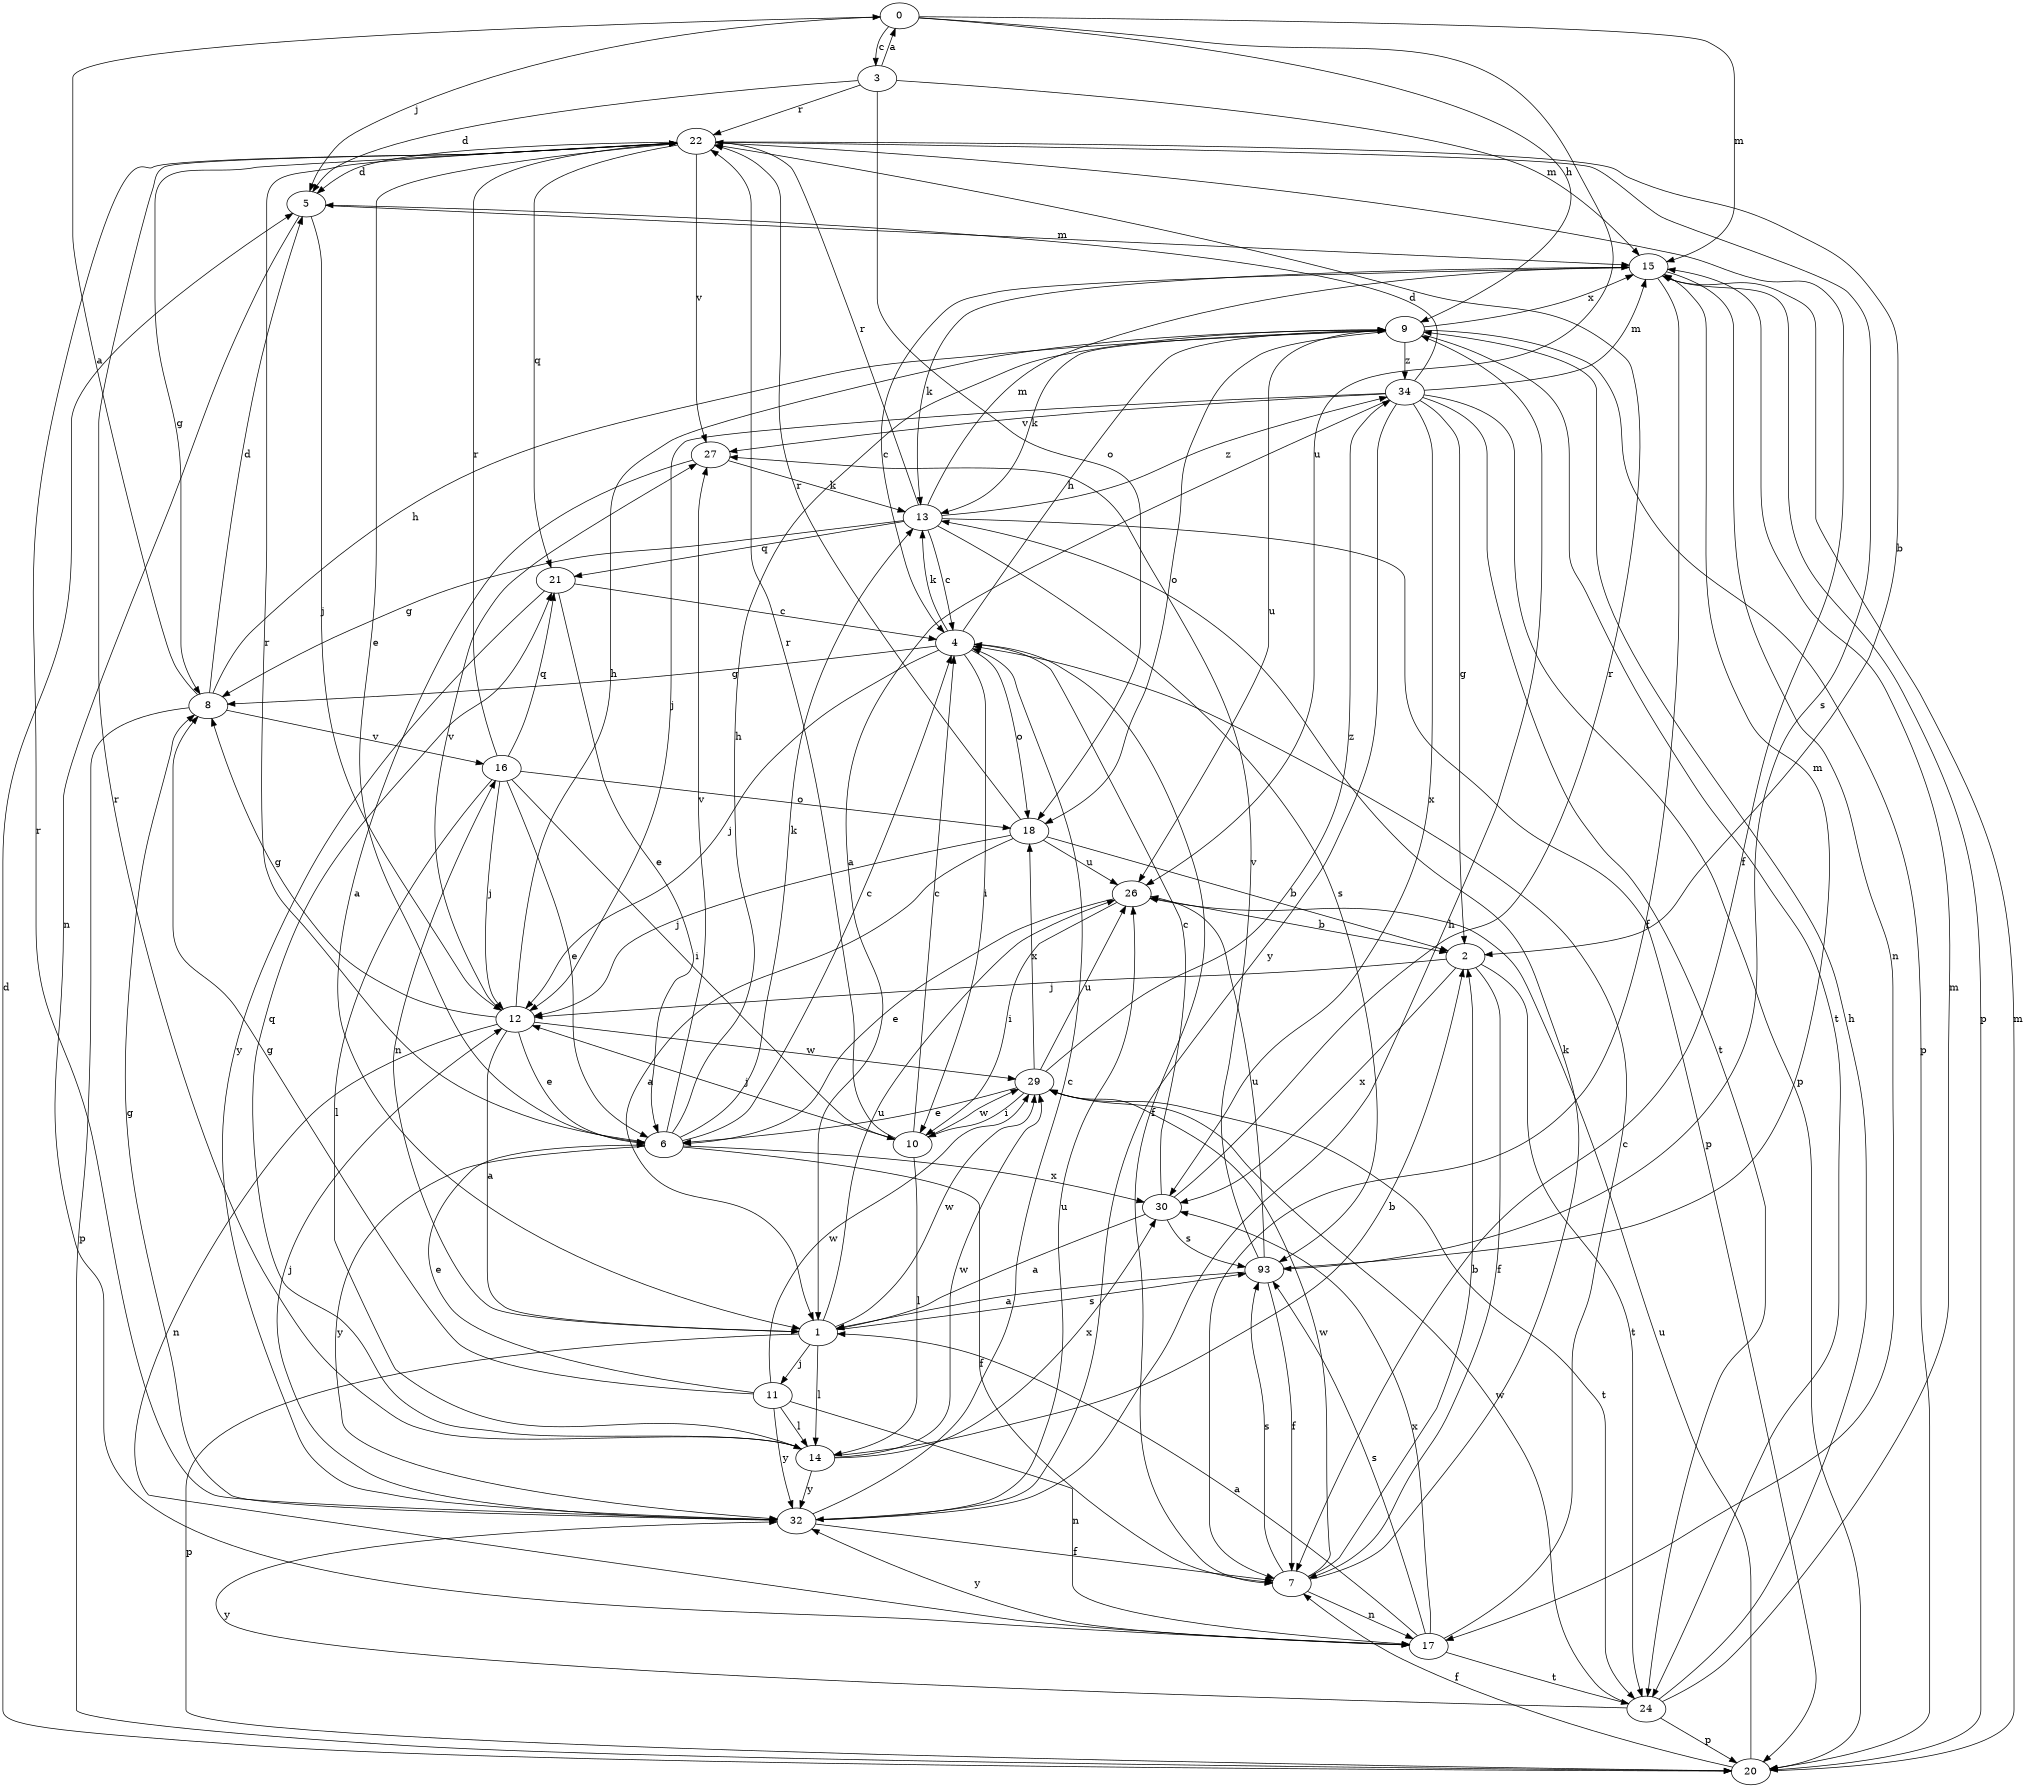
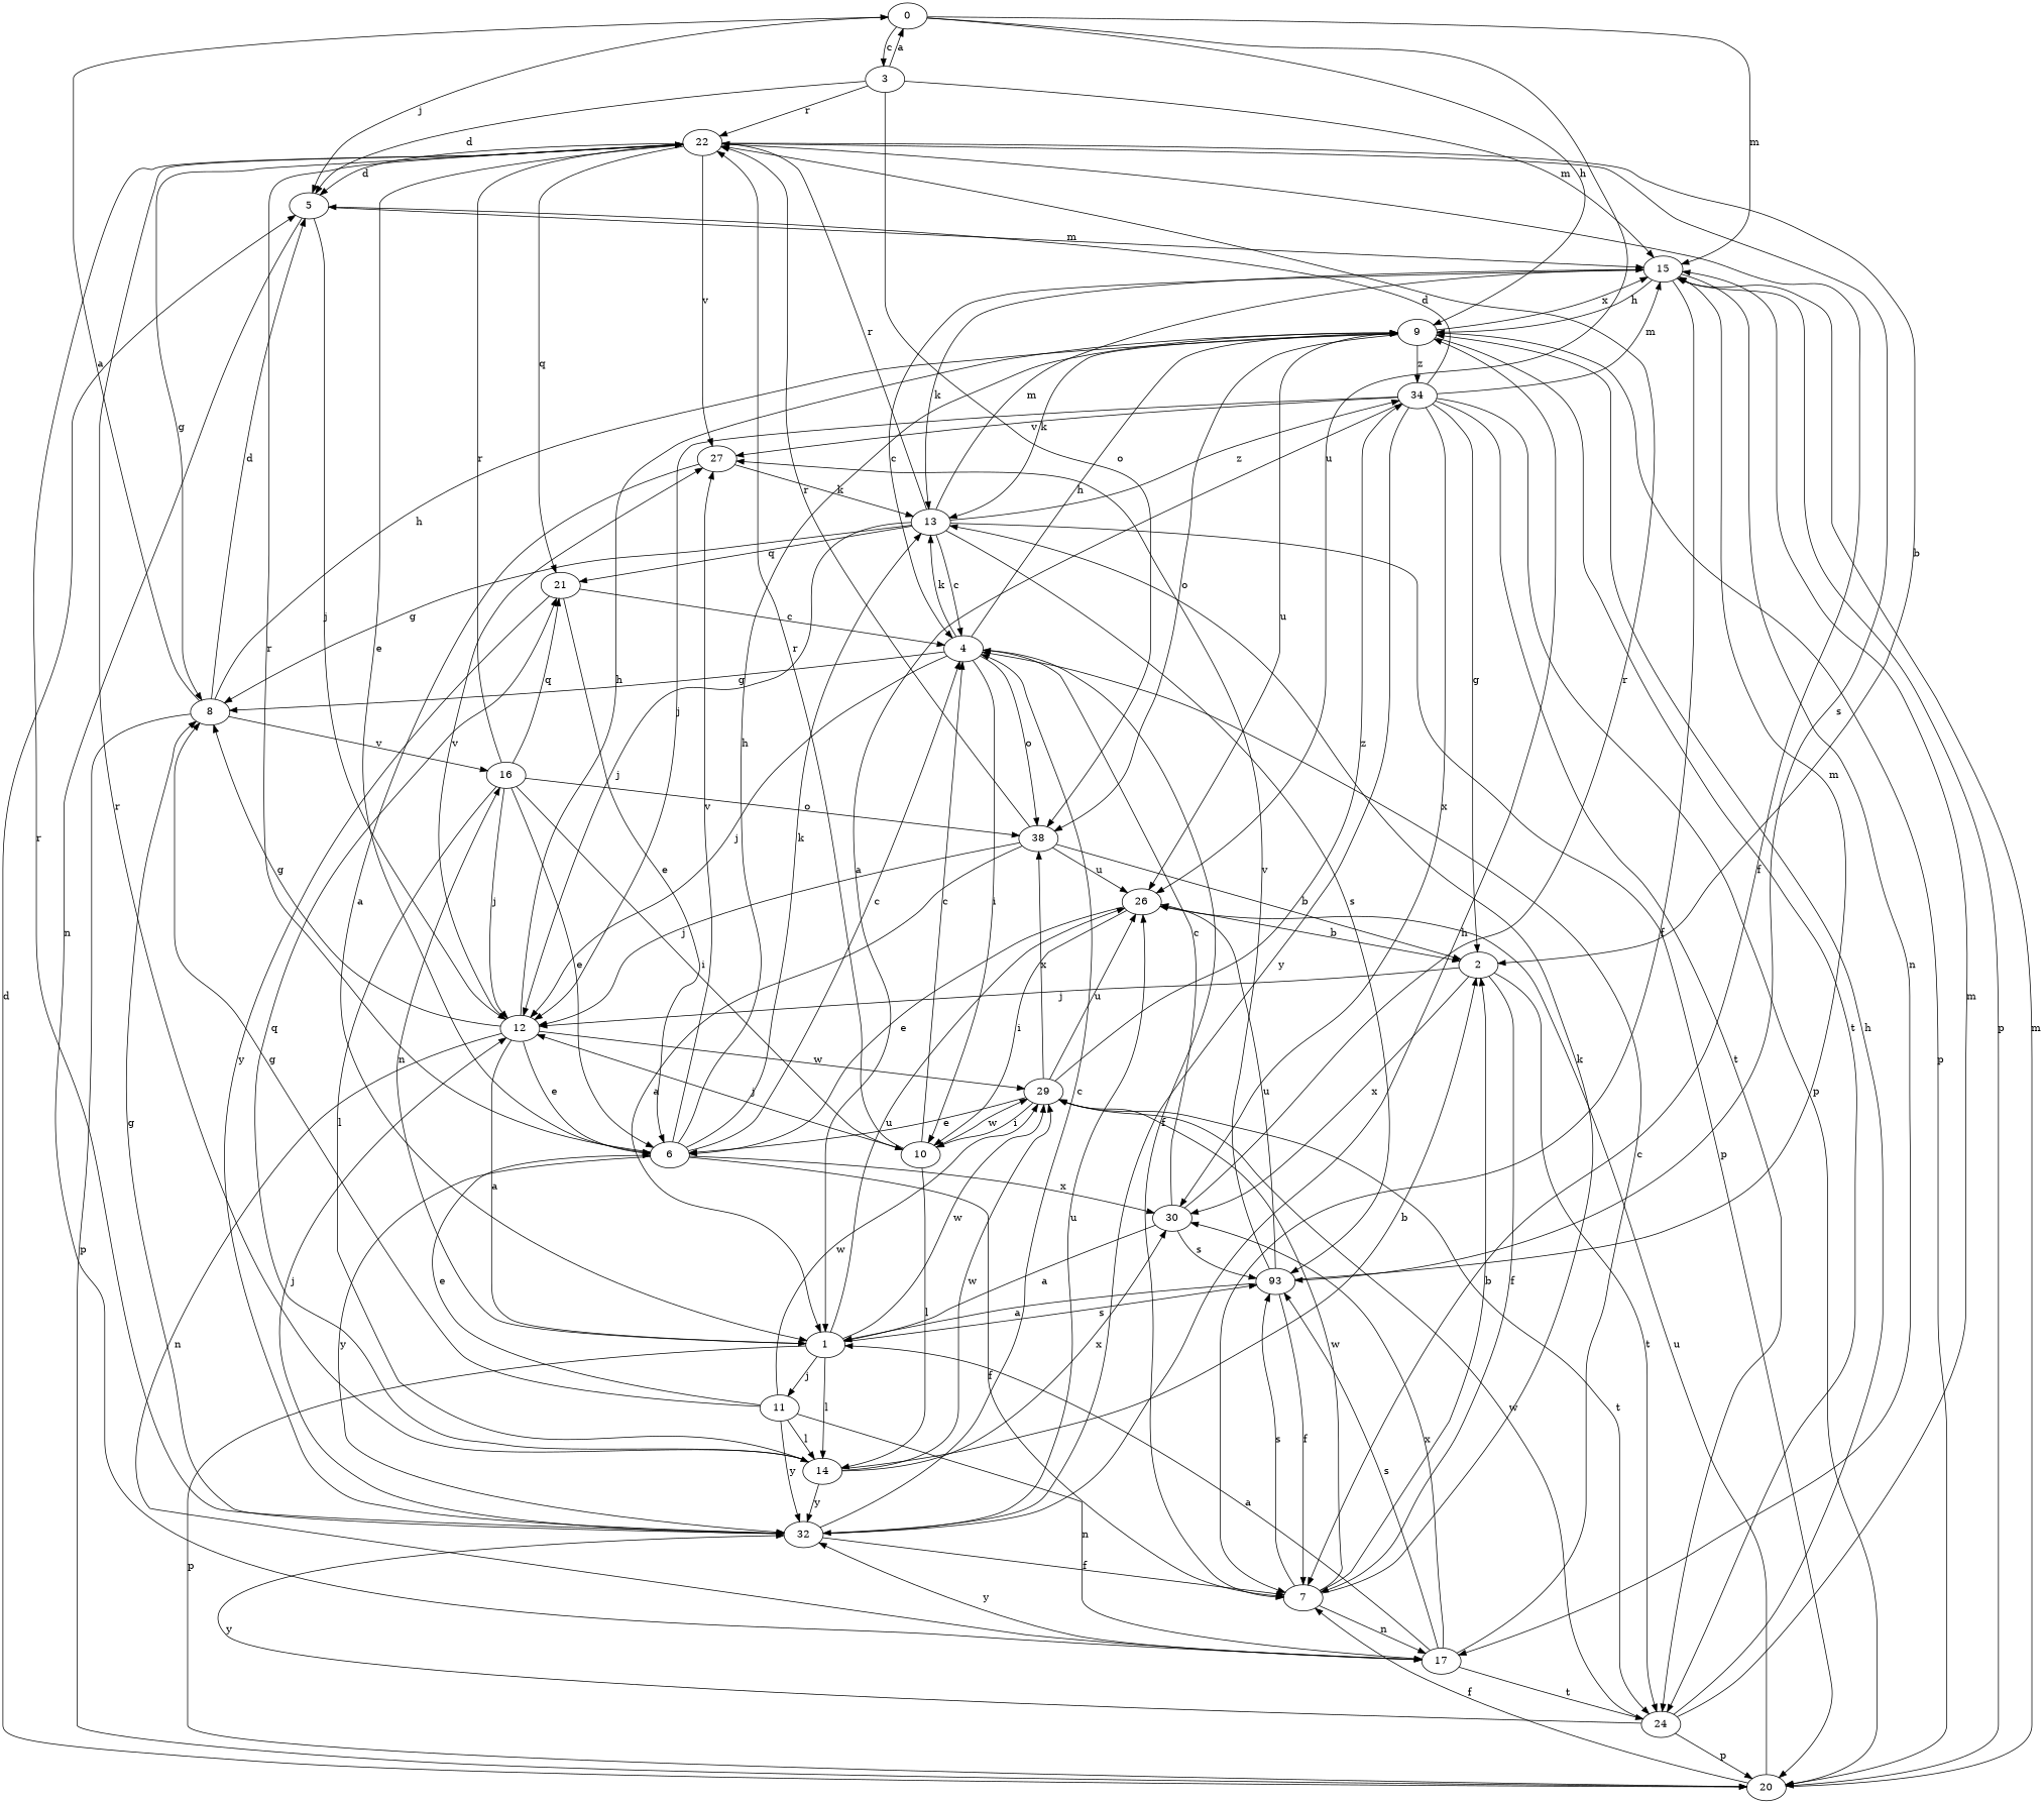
  strict digraph {
    0
    3
    5
    9
    15
    26
-   18
+   18 [label=38]
    22
    12
    17
    20
    24
    13
    34
    7
    4
    2
    10
    6
    1
    11
    14
    16
    n24 [label=93]
    29
    8
    32
    30
    21
    27
    0 -> 3 [label=c]
    0 -> 5 [label=j]
    0 -> 9 [label=h]
    0 -> 15 [label=m]
    0 -> 26 [label=u]
    3 -> 0 [label=a]
    3 -> 5 [label=d]
    3 -> 15 [label=m]
    3 -> 18 [label=o]
    3 -> 22 [label=r]
    5 -> 15 [label=m]
    5 -> 12 [label=j]
    5 -> 17 [label=n]
    9 -> 15 [label=x]
    9 -> 26 [label=u]
    9 -> 18 [label=o]
    9 -> 20 [label=p]
    9 -> 24 [label=t]
    9 -> 13 [label=k]
    9 -> 34 [label=z]
+   15 -> 9 [label=h]
    15 -> 17 [label=n]
    15 -> 20 [label=p]
    15 -> 13 [label=k]
    15 -> 7 [label=f]
    15 -> 4 [label=c]
    26 -> 2 [label=b]
    26 -> 10 [label=i]
    26 -> 6 [label=e]
    18 -> 26 [label=u]
    18 -> 22 [label=r]
    18 -> 12 [label=j]
    18 -> 2 [label=b]
    18 -> 1 [label=a]
    22 -> 5 [label=d]
    22 -> 7 [label=f]
    22 -> 2 [label=b]
    22 -> 6 [label=e]
    22 -> n24 [label=s]
    22 -> 8 [label=g]
    22 -> 21 [label=q]
    22 -> 27 [label=v]
    12 -> 9 [label=h]
    12 -> 17 [label=n]
    12 -> 6 [label=e]
    12 -> 1 [label=a]
    12 -> 29 [label=w]
    12 -> 8 [label=g]
    12 -> 27 [label=v]
    17 -> 24 [label=t]
    17 -> 4 [label=c]
    17 -> 1 [label=a]
    17 -> n24 [label=s]
    17 -> 32 [label=y]
    17 -> 30 [label=x]
    20 -> 5 [label=d]
    20 -> 15 [label=m]
    20 -> 26 [label=u]
    20 -> 7 [label=f]
    24 -> 9 [label=h]
    24 -> 15 [label=m]
    24 -> 20 [label=p]
    24 -> 29 [label=w]
    24 -> 32 [label=y]
    13 -> 15 [label=m]
    13 -> 22 [label=r]
+   13 -> 12 [label=j]
    13 -> 20 [label=p]
    13 -> 34 [label=z]
    13 -> 4 [label=c]
    13 -> n24 [label=s]
    13 -> 8 [label=g]
    13 -> 21 [label=q]
    34 -> 5 [label=d]
    34 -> 15 [label=m]
    34 -> 12 [label=j]
    34 -> 20 [label=p]
    34 -> 24 [label=t]
    34 -> 2 [label=g]
    34 -> 1 [label=a]
    34 -> 32 [label=y]
    34 -> 30 [label=x]
    34 -> 27 [label=v]
    7 -> 17 [label=n]
    7 -> 13 [label=k]
    7 -> 2 [label=b]
    7 -> n24 [label=s]
    7 -> 29 [label=w]
    4 -> 9 [label=h]
    4 -> 18 [label=o]
    4 -> 12 [label=j]
    4 -> 13 [label=k]
    4 -> 7 [label=f]
    4 -> 10 [label=i]
    4 -> 8 [label=g]
    2 -> 12 [label=j]
    2 -> 24 [label=t]
    2 -> 7 [label=f]
    2 -> 30 [label=x]
    10 -> 22 [label=r]
    10 -> 12 [label=j]
    10 -> 4 [label=c]
    10 -> 14 [label=l]
    10 -> 29 [label=w]
    6 -> 9 [label=h]
    6 -> 22 [label=r]
    6 -> 13 [label=k]
    6 -> 7 [label=f]
    6 -> 4 [label=c]
    6 -> 32 [label=y]
    6 -> 30 [label=x]
    6 -> 27 [label=v]
    1 -> 26 [label=u]
    1 -> 20 [label=p]
    1 -> 11 [label=j]
    1 -> 14 [label=l]
    1 -> 16 [label=n]
    1 -> n24 [label=s]
    1 -> 29 [label=w]
    11 -> 17 [label=n]
    11 -> 6 [label=e]
    11 -> 14 [label=l]
    11 -> 29 [label=w]
    11 -> 8 [label=g]
    11 -> 32 [label=y]
    14 -> 22 [label=r]
    14 -> 2 [label=b]
    14 -> 29 [label=w]
    14 -> 32 [label=y]
    14 -> 30 [label=x]
    14 -> 21 [label=q]
    16 -> 18 [label=o]
    16 -> 22 [label=r]
    16 -> 12 [label=j]
    16 -> 10 [label=i]
    16 -> 6 [label=e]
    16 -> 14 [label=l]
    16 -> 21 [label=q]
    n24 -> 15 [label=m]
    n24 -> 26 [label=u]
    n24 -> 7 [label=f]
    n24 -> 1 [label=a]
    n24 -> 27 [label=v]
    29 -> 26 [label=u]
    29 -> 18 [label=x]
    29 -> 24 [label=t]
    29 -> 34 [label=z]
    29 -> 10 [label=i]
    29 -> 6 [label=e]
    8 -> 0 [label=a]
    8 -> 5 [label=d]
    8 -> 9 [label=h]
    8 -> 20 [label=p]
    8 -> 16 [label=v]
    32 -> 9 [label=h]
    32 -> 26 [label=u]
    32 -> 22 [label=r]
    32 -> 12 [label=j]
    32 -> 7 [label=f]
    32 -> 4 [label=c]
    32 -> 8 [label=g]
    30 -> 22 [label=r]
    30 -> 4 [label=c]
    30 -> 1 [label=a]
    30 -> n24 [label=s]
    21 -> 4 [label=c]
    21 -> 6 [label=e]
    21 -> 32 [label=y]
    27 -> 13 [label=k]
    27 -> 1 [label=a]
  }
